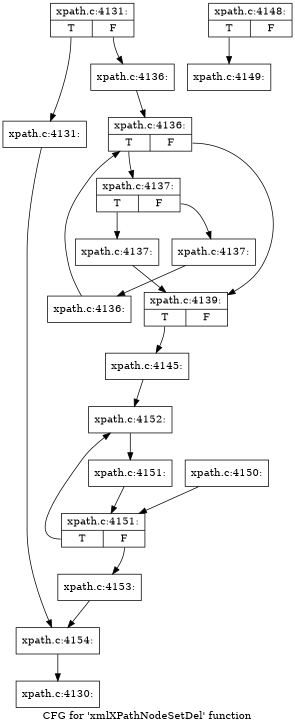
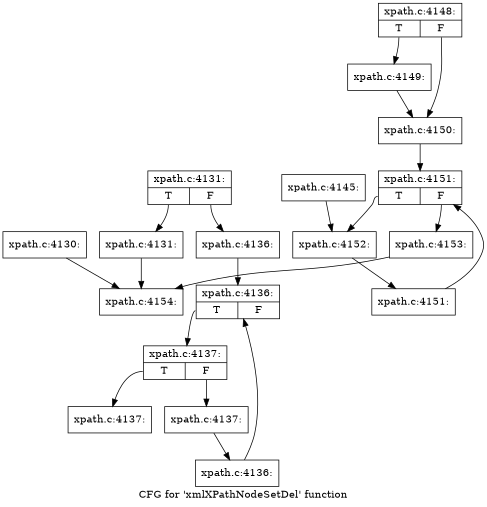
  digraph {
    label="CFG for 'xmlXPathNodeSetDel' function"
    node [shape=record]
    n1 [label="{xpath.c:4130:}"]
    n2 [label="{xpath.c:4154:}"]
    n3 [label="{xpath.c:4131:|{<s0>T|<s1>F}}"]
    n4 [label="{xpath.c:4131:}"]
    n5 [label="{xpath.c:4136:}"]
    n6 [label="{xpath.c:4136:|{<s0>T|<s1>F}}"]
    n7 [label="{xpath.c:4137:|{<s0>T|<s1>F}}"]
-   n8 [label="{xpath.c:4139:|{<s0>T|<s1>F}}"]
    n9 [label="{xpath.c:4137:}"]
    n10 [label="{xpath.c:4137:}"]
    n11 [label="{xpath.c:4145:}"]
    n12 [label="{xpath.c:4136:}"]
    n13 [label="{xpath.c:4152:}"]
    n14 [label="{xpath.c:4148:|{<s0>T|<s1>F}}"]
    n15 [label="{xpath.c:4150:}"]
    n16 [label="{xpath.c:4149:}"]
    n17 [label="{xpath.c:4151:|{<s0>T|<s1>F}}"]
    n18 [label="{xpath.c:4153:}"]
    n19 [label="{xpath.c:4151:}"]
-   n2 -> n1
+   n1 -> n2
    n3 -> n4 [tailport=s0]
    n3 -> n5 [tailport=s1]
    n4 -> n2
    n5 -> n6
    n6 -> n7 [tailport=s0]
-   n6 -> n8 [tailport=s1]
    n7 -> n9 [tailport=s0]
    n7 -> n10 [tailport=s1]
-   n8 -> n11 [tailport=s0]
-   n9 -> n8
    n10 -> n12
    n11 -> n13
    n12 -> n6
    n13 -> n19
+   n14 -> n15 [tailport=s1]
    n14 -> n16 [tailport=s0]
    n15 -> n17
+   n16 -> n15
    n17 -> n13 [tailport=s0]
    n17 -> n18 [tailport=s1]
    n18 -> n2
    n19 -> n17
  }
